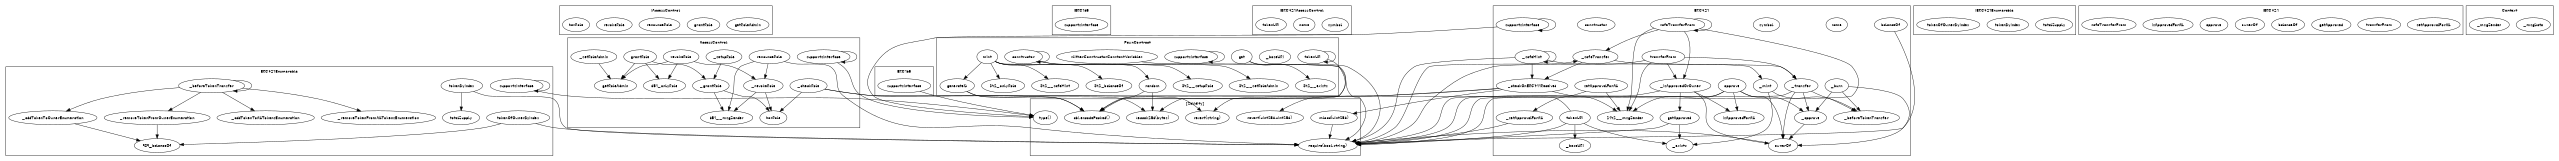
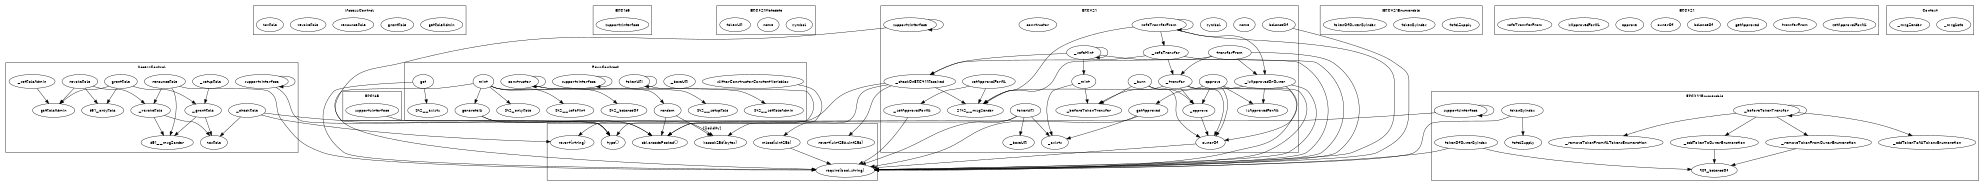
  strict digraph {
    fontname="Patrick Hand"
    node [fontname="Patrick Hand"]
    edge [fontname="Patrick Hand"]
    n1 [label=getRoleAdmin]
    n2 [label=grantRole]
    n3 [label=renounceRole]
    n4 [label=revokeRole]
    n5 [label=hasRole]
    n6 [label=supportsInterface]
    n7 [label=symbol]
    n8 [label=name]
    n9 [label=tokenURI]
    n10 [label=_checkRole]
    n11 [label=hasRole]
    n12 [label=_grantRole]
    "651__msgSender"
    n14 [label=grantRole]
    n15 [label=getRoleAdmin]
    "651_onlyRole"
    n17 [label=renounceRole]
    n18 [label=_revokeRole]
    n19 [label=_setRoleAdmin]
    n20 [label=_setupRole]
    n21 [label=supportsInterface]
    n22 [label=revokeRole]
    n23 [label=totalSupply]
    n24 [label=tokenByIndex]
    n25 [label=tokenOfOwnerByIndex]
    n26 [label=slitherConstructorConstantVariables]
    n27 [label=random]
    n28 [label=generateID]
    n29 [label=_baseURI]
    n30 [label=get]
    "342__exists"
    n32 [label=supportsInterface]
    n33 [label=constructor]
    "342__setupRole"
    "342__setRoleAdmin"
    n36 [label=tokenURI]
    n37 [label=mint]
    "342_onlyRole"
    "342__safeMint"
    "342_balanceOf"
    n41 [label=setApprovalForAll]
    n42 [label=transferFrom]
    n43 [label=getApproved]
    n44 [label=balanceOf]
    n45 [label=ownerOf]
    n46 [label=approve]
    n47 [label=isApprovedForAll]
    n48 [label=safeTransferFrom]
    n49 [label=_msgData]
    n50 [label=_msgSender]
    n51 [label=_removeTokenFromAllTokensEnumeration]
    n52 [label=totalSupply]
    n53 [label=_beforeTokenTransfer]
    n54 [label=_addTokenToOwnerEnumeration]
    n55 [label=_removeTokenFromOwnerEnumeration]
    n56 [label=_addTokenToAllTokensEnumeration]
    n57 [label=tokenByIndex]
    "989_balanceOf"
    n59 [label=supportsInterface]
    n60 [label=tokenOfOwnerByIndex]
    n61 [label=safeTransferFrom]
    n62 [label=_safeTransfer]
    n63 [label=_isApprovedOrOwner]
    "2142__msgSender"
    n65 [label=_transfer]
    n66 [label=_approve]
    n67 [label=_beforeTokenTransfer]
    n68 [label=ownerOf]
    n69 [label=_baseURI]
    n70 [label=_burn]
    n71 [label=getApproved]
    n72 [label=_exists]
    n73 [label=_safeMint]
    n74 [label=_mint]
    n75 [label=_checkOnERC711Received]
    n76 [label=transferFrom]
    n77 [label=_setApprovalForAll]
    n78 [label=tokenURI]
    n79 [label=name]
    n80 [label=setApprovalForAll]
    n81 [label=symbol]
    n82 [label=isApprovedForAll]
    n83 [label=supportsInterface]
    n84 [label=approve]
    n85 [label=constructor]
    n86 [label=balanceOf]
    n87 [label=supportsInterface]
    "revert(string)"
    "abi.encodePacked()"
    "require(bool,string)"
    "type()"
    "keccak256(bytes)"
    "mload(uint256)"
    "revert(uint256,uint256)"
    subgraph cluster_1 {
      label=IAccessControl
      n1
      n2
      n3
      n4
      n5
    }
    subgraph cluster_2 {
      label=IERC165
      n6
    }
    subgraph cluster_3 {
-     label=IERC721AccessControl
+     label=IERC721Metadata
      n7
      n8
      n9
    }
    subgraph cluster_4 {
      label=AccessControl
      n10
      n11
      n12
      "651__msgSender"
      n14
      n15
      "651_onlyRole"
      n17
      n18
      n19
      n20
      n21
      n22
    }
    subgraph cluster_5 {
      label=IERC721Enumerable
      n23
      n24
      n25
    }
    subgraph cluster_6 {
      label=PawnContract
      n26
      n27
      n28
      n29
      n30
      "342__exists"
      n32
      n33
      "342__setupRole"
      "342__setRoleAdmin"
      n36
      n37
      "342_onlyRole"
      "342__safeMint"
      "342_balanceOf"
    }
    subgraph cluster_7 {
      label=IERC721
      n41
      n42
      n43
      n44
      n45
      n46
      n47
      n48
    }
    subgraph cluster_8 {
      label=Context
      n49
      n50
    }
    subgraph cluster_9 {
      label=ERC721Enumerable
      n51
      n52
      n53
      n54
      n55
      n56
      n57
      "989_balanceOf"
      n59
      n60
    }
    subgraph cluster_10 {
      label=ERC721
      n61
      n62
      n63
      "2142__msgSender"
      n65
      n66
      n67
      n68
      n69
      n70
      n71
      n72
      n73
      n74
      n75
      n76
      n77
      n78
      n79
      n80
      n81
      n82
      n83
      n84
      n85
      n86
    }
    subgraph cluster_11 {
      label=ERC165
      n87
    }
    subgraph cluster_12 {
      label="[Solidity]"
      "revert(string)"
      "abi.encodePacked()"
      "require(bool,string)"
      "type()"
      "keccak256(bytes)"
      "mload(uint256)"
      "revert(uint256,uint256)"
    }
    n10 -> n11
    n10 -> "revert(string)"
    n10 -> "abi.encodePacked()"
    n12 -> n11
    n12 -> "651__msgSender"
    n14 -> n12
    n14 -> n15
    n14 -> "651_onlyRole"
    n17 -> "651__msgSender"
    n17 -> n18
    n17 -> "require(bool,string)"
    n18 -> n11
    n18 -> "651__msgSender"
    n19 -> n15
    n20 -> n12
    n21 -> n21
    n21 -> "type()"
    n22 -> n15
    n22 -> "651_onlyRole"
    n22 -> n18
    n26 -> "keccak256(bytes)"
    n27 -> "abi.encodePacked()"
    n27 -> "keccak256(bytes)"
    n28 -> "abi.encodePacked()"
    n28 -> "keccak256(bytes)"
    n30 -> "342__exists"
    n30 -> "require(bool,string)"
    n32 -> n32
    n33 -> n33
    n33 -> "342__setupRole"
    n33 -> "342__setRoleAdmin"
    n36 -> n36
    n36 -> "abi.encodePacked()"
    n37 -> n27
    n37 -> n28
    n37 -> "342_onlyRole"
    n37 -> "342__safeMint"
    n37 -> "342_balanceOf"
    n37 -> "require(bool,string)"
    n53 -> n51
    n53 -> n53
    n53 -> n54
    n53 -> n55
    n53 -> n56
    n54 -> "989_balanceOf"
    n55 -> "989_balanceOf"
    n57 -> n52
    n57 -> "require(bool,string)"
    n59 -> n59
    n59 -> "type()"
    n60 -> "989_balanceOf"
    n60 -> "require(bool,string)"
    n61 -> n61
    n61 -> n62
    n61 -> n63
    n61 -> "2142__msgSender"
    n61 -> "require(bool,string)"
    n62 -> n65
    n62 -> n75
-   "require(bool,string)" -> n62
+   n62 -> "require(bool,string)"
    n63 -> n68
    n63 -> n71
    n63 -> n82
    n63 -> "require(bool,string)"
    n65 -> n66
    n65 -> n67
    n65 -> n68
    n65 -> "require(bool,string)"
    n66 -> n68
    n68 -> "require(bool,string)"
    n70 -> n66
    n70 -> n67
    n70 -> n68
    n71 -> n72
    n71 -> "require(bool,string)"
    n73 -> n73
    n73 -> n74
    n73 -> n75
    n73 -> "require(bool,string)"
    n74 -> n67
    n74 -> n72
    n75 -> "2142__msgSender"
    n75 -> "revert(string)"
    n75 -> "mload(uint256)"
    n75 -> "revert(uint256,uint256)"
    n76 -> n63
    n76 -> "2142__msgSender"
    n76 -> n65
    n76 -> "require(bool,string)"
    n77 -> "require(bool,string)"
    n78 -> n69
    n78 -> n72
    n78 -> "abi.encodePacked()"
    n78 -> "require(bool,string)"
    n80 -> "2142__msgSender"
    n80 -> n77
    n83 -> n83
    n83 -> "type()"
    n84 -> "2142__msgSender"
    n84 -> n66
    n84 -> n68
    n84 -> n82
    n84 -> "require(bool,string)"
    n86 -> "require(bool,string)"
    n87 -> "type()"
    "mload(uint256)" -> "require(bool,string)"
  }
